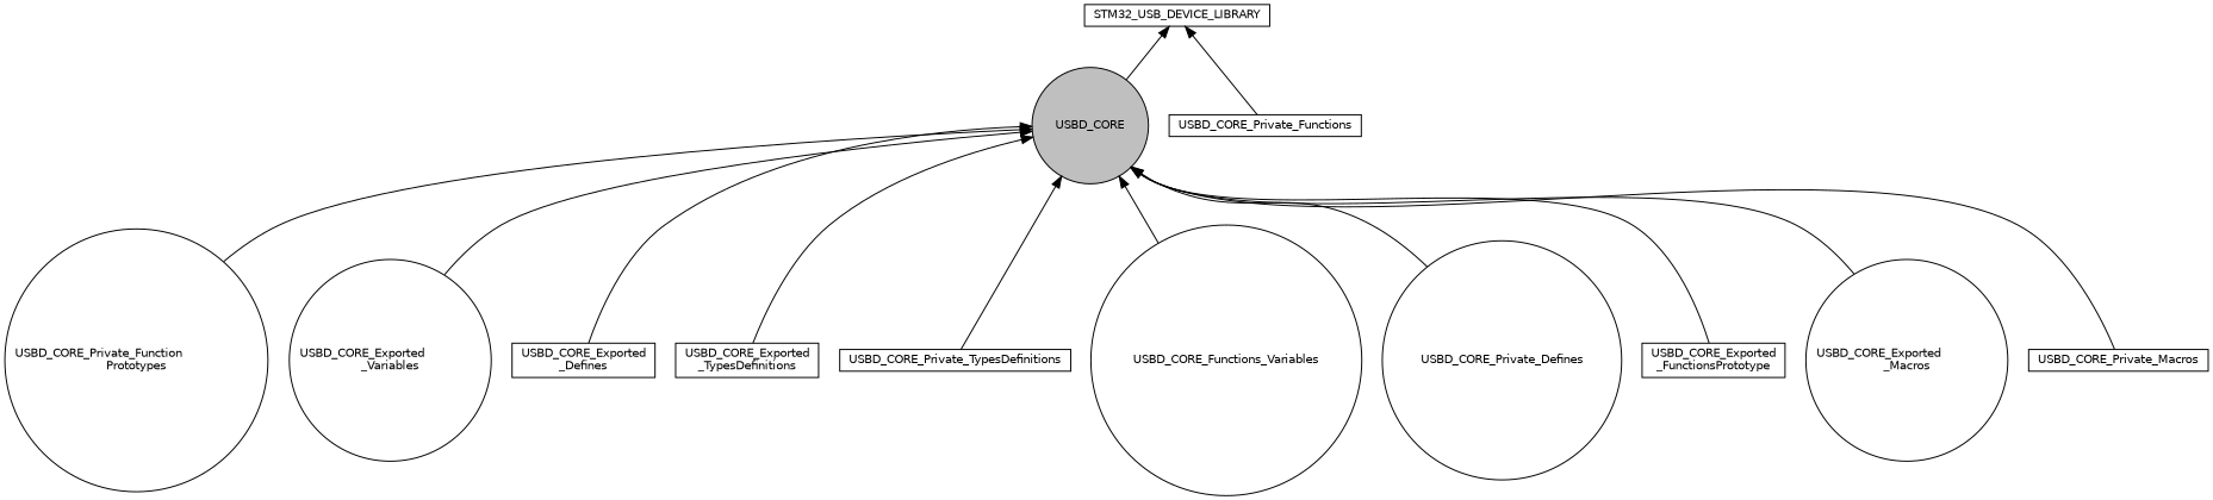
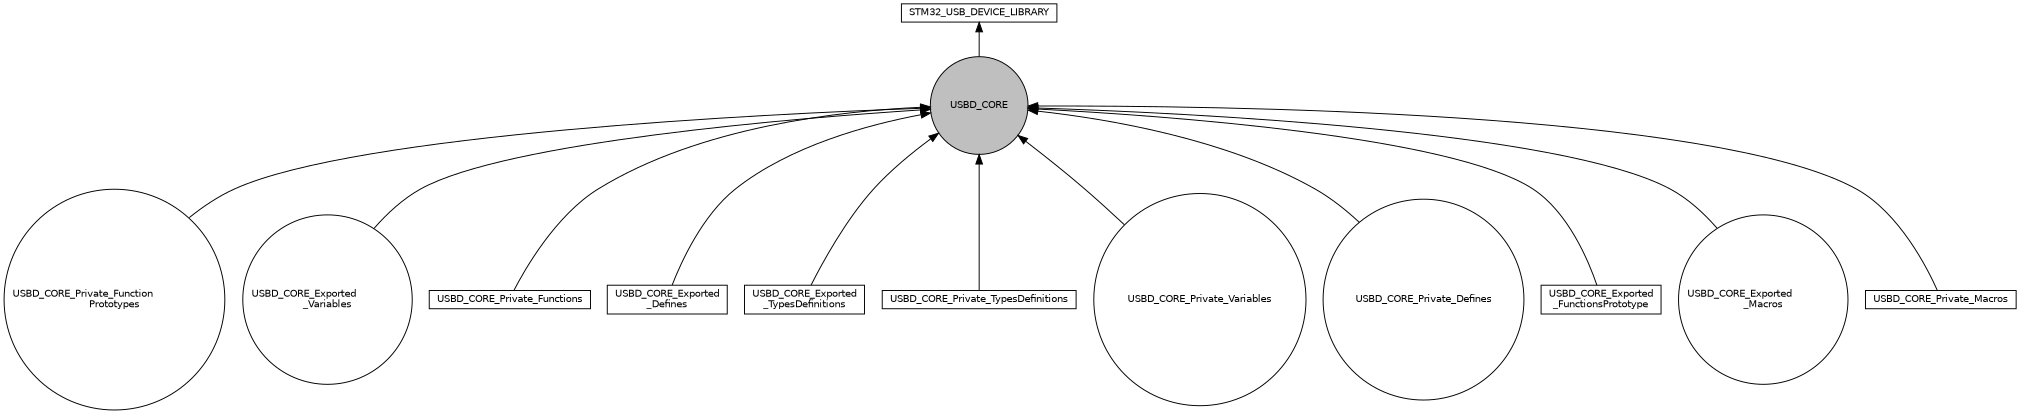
  digraph {
    rankdir=TB
    node [color=black fillcolor=white fontname=Helvetica fontsize=10 shape=box style=filled]
    edge [dir=back fontname=Helvetica fontsize=10 labelfontname=Helvetica labelfontsize=10 shape=plaintext style=solid]
    n1 [height=0.2 label="USBD_CORE_Private_Function\lPrototypes" shape=circle width=0.4]
    n2 [height=0.2 label=STM32_USB_DEVICE_LIBRARY width=0.4]
    n3 [fillcolor=grey75 fontcolor=black height=0.2 label=USBD_CORE shape=circle width=0.4]
    n4 [height=0.2 label="USBD_CORE_Exported\l_Variables" shape=circle width=0.4]
    n5 [height=0.2 label=USBD_CORE_Private_Functions width=0.4]
    n6 [height=0.2 label="USBD_CORE_Exported\l_Defines" width=0.4]
    n7 [height=0.2 label="USBD_CORE_Exported\l_TypesDefinitions" width=0.4]
    n8 [height=0.2 label=USBD_CORE_Private_TypesDefinitions width=0.4]
-   n9 [height=0.2 label=USBD_CORE_Functions_Variables shape=circle width=0.4]
+   n9 [height=0.2 label=USBD_CORE_Private_Variables shape=circle width=0.4]
    n10 [height=0.2 label=USBD_CORE_Private_Defines shape=circle width=0.4]
    n11 [height=0.2 label="USBD_CORE_Exported\l_FunctionsPrototype" width=0.4]
    n12 [height=0.2 label="USBD_CORE_Exported\l_Macros" shape=circle width=0.4]
    n13 [height=0.2 label=USBD_CORE_Private_Macros width=0.4]
    n2 -> n3
    n3 -> n1
    n3 -> n4
-   n2 -> n5
+   n3 -> n5
    n3 -> n6
    n3 -> n7
    n3 -> n8
    n3 -> n9
    n3 -> n10
    n3 -> n11
    n3 -> n12
    n3 -> n13
  }
